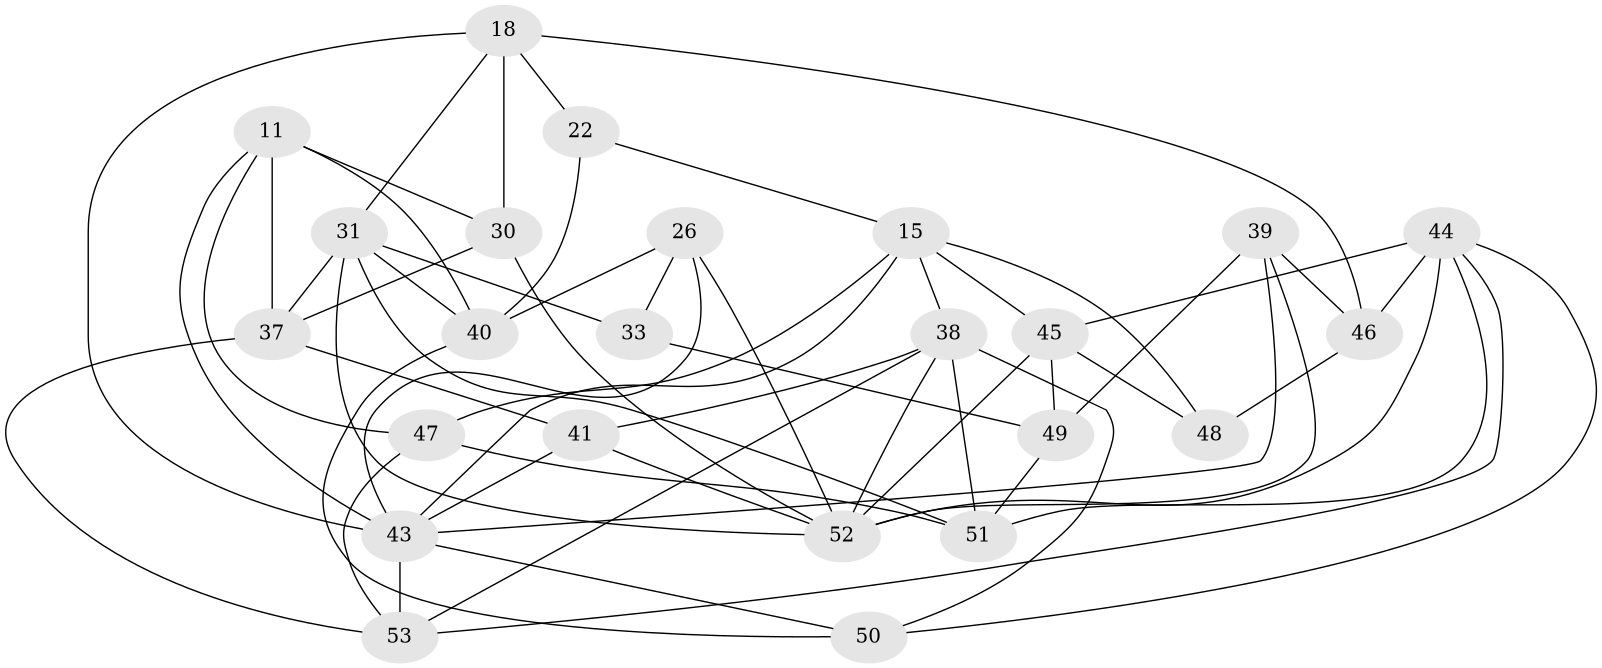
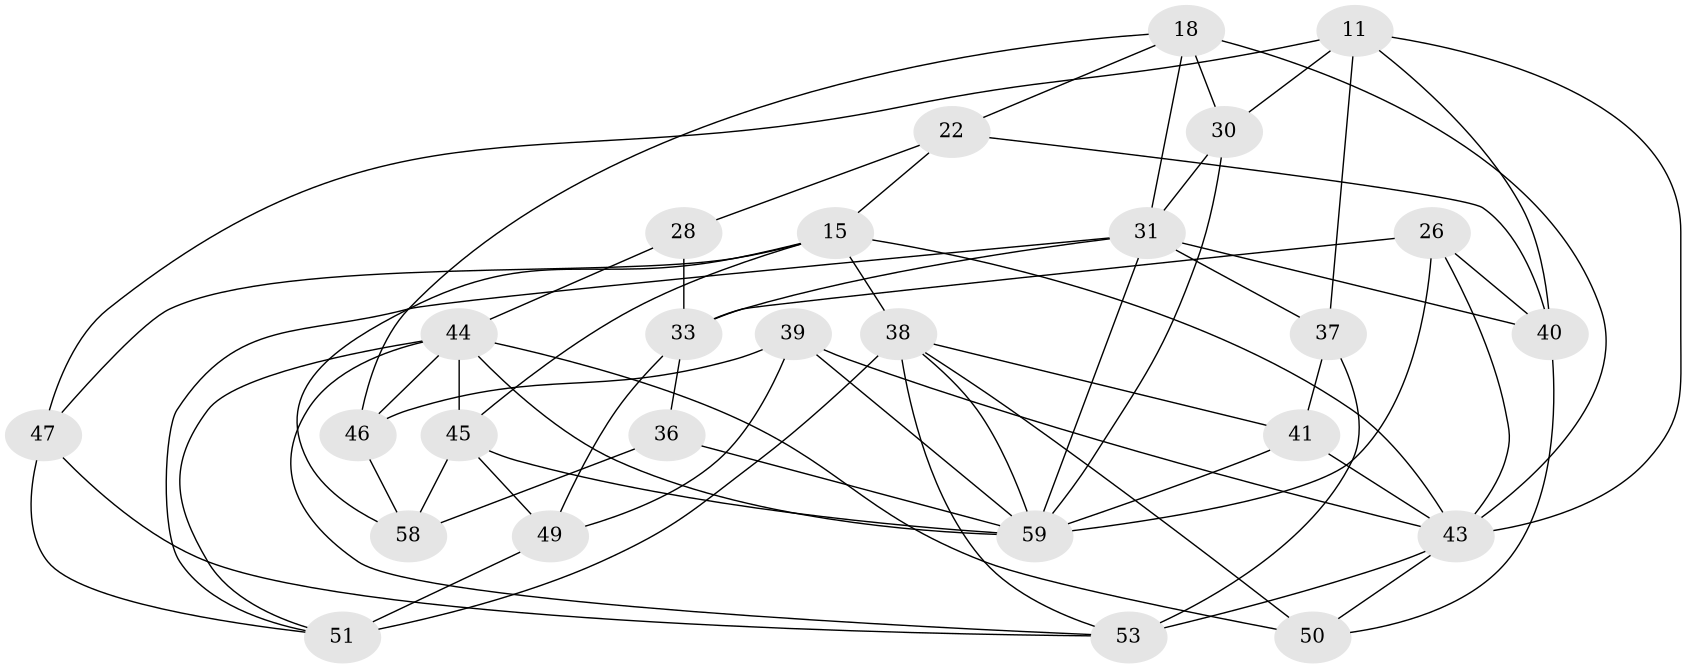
  graph {
    node [color=gray90 style=filled]
    11 [super="+4+8"]
    30 [super="+27"]
    37 [super="+12"]
    40 [super="+17"]
    43 [super="+16+42"]
    47
    31 [super="+19"]
-   52 [super="+14+34"]
+   52 [super="+14+34" label=59]
    41
    53 [super="+10"]
    50
    51 [super="+15+23"]
    18 [super="+1"]
    22
    46
+   28
    n17 [label=15 super="+20"]
    33 [super="+5"]
-   48
+   48 [label=58]
    44 [super="+29"]
    38 [super="+32"]
    45 [super="+9"]
    26 [super="+6"]
+   36
    49
    39
    11 -- 30 [weight=2]
    11 -- 37 [weight=2]
    11 -- 40
    11 -- 43 [weight=2]
    11 -- 47
-   30 -- 37
+   30 -- 31
    30 -- 52
    37 -- 41
    37 -- 53
    40 -- 50
    43 -- 53 [weight=2]
    43 -- 50
    47 -- 53
    47 -- 51
    31 -- 37 [weight=2]
    31 -- 40
    31 -- 52
    31 -- 51
    31 -- 33
    41 -- 43
    41 -- 52
    18 -- 30 [weight=2]
    18 -- 43
    18 -- 31
    18 -- 22
    18 -- 46
    22 -- 40
+   22 -- 28
    22 -- n17
    46 -- 48
+   28 -- 33 [weight=2]
+   28 -- 44
    n17 -- 43
    n17 -- 47
    n17 -- 48
    n17 -- 38
    n17 -- 45
+   33 -- 36
    33 -- 49
    44 -- 52 [weight=2]
    44 -- 53
    44 -- 50
    44 -- 51 [weight=2]
    44 -- 46
    44 -- 45 [weight=2]
    38 -- 52
    38 -- 41
    38 -- 53
    38 -- 50
    38 -- 51 [weight=3]
    45 -- 52
    45 -- 48
    45 -- 49
    26 -- 40 [weight=2]
    26 -- 43
    26 -- 52 [weight=2]
    26 -- 33
+   36 -- 52 [weight=2]
+   36 -- 48
    49 -- 51
    39 -- 43
    39 -- 52
    39 -- 46
    39 -- 49
  }
